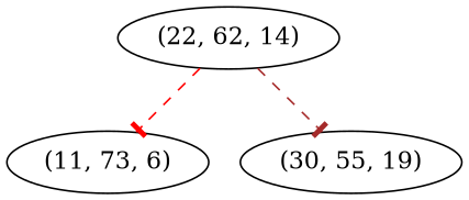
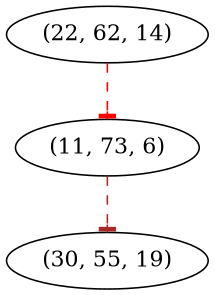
  digraph {
    edge [arrowhead=tee style=dashed]
    "(22, 62, 14)"
    "(11, 73, 6)"
    "(30, 55, 19)"
    "(22, 62, 14)" -> "(11, 73, 6)" [color=red]
-   "(22, 62, 14)" -> "(30, 55, 19)" [color=brown]
+   "(11, 73, 6)" -> "(30, 55, 19)" [color=brown]
  }
